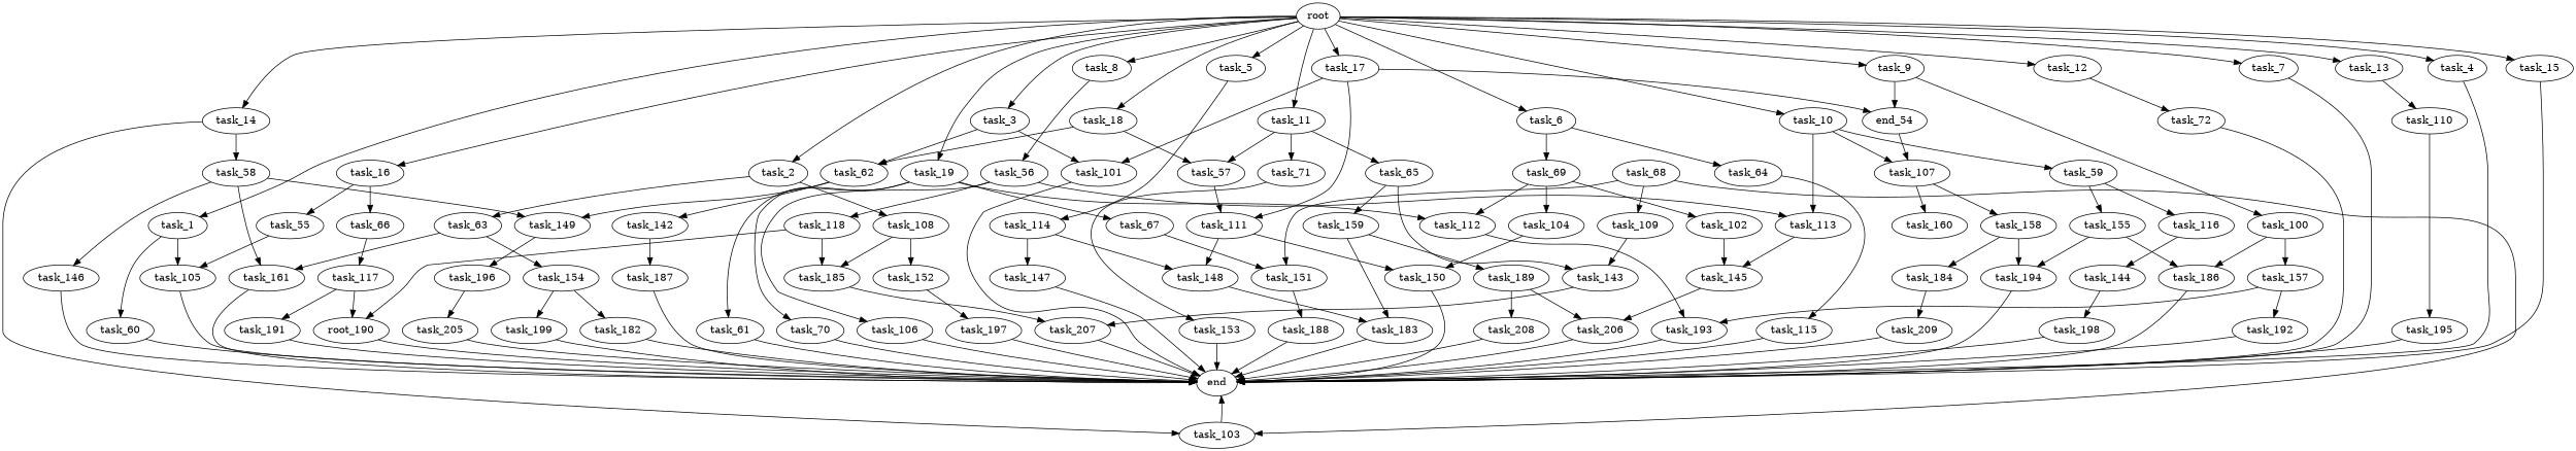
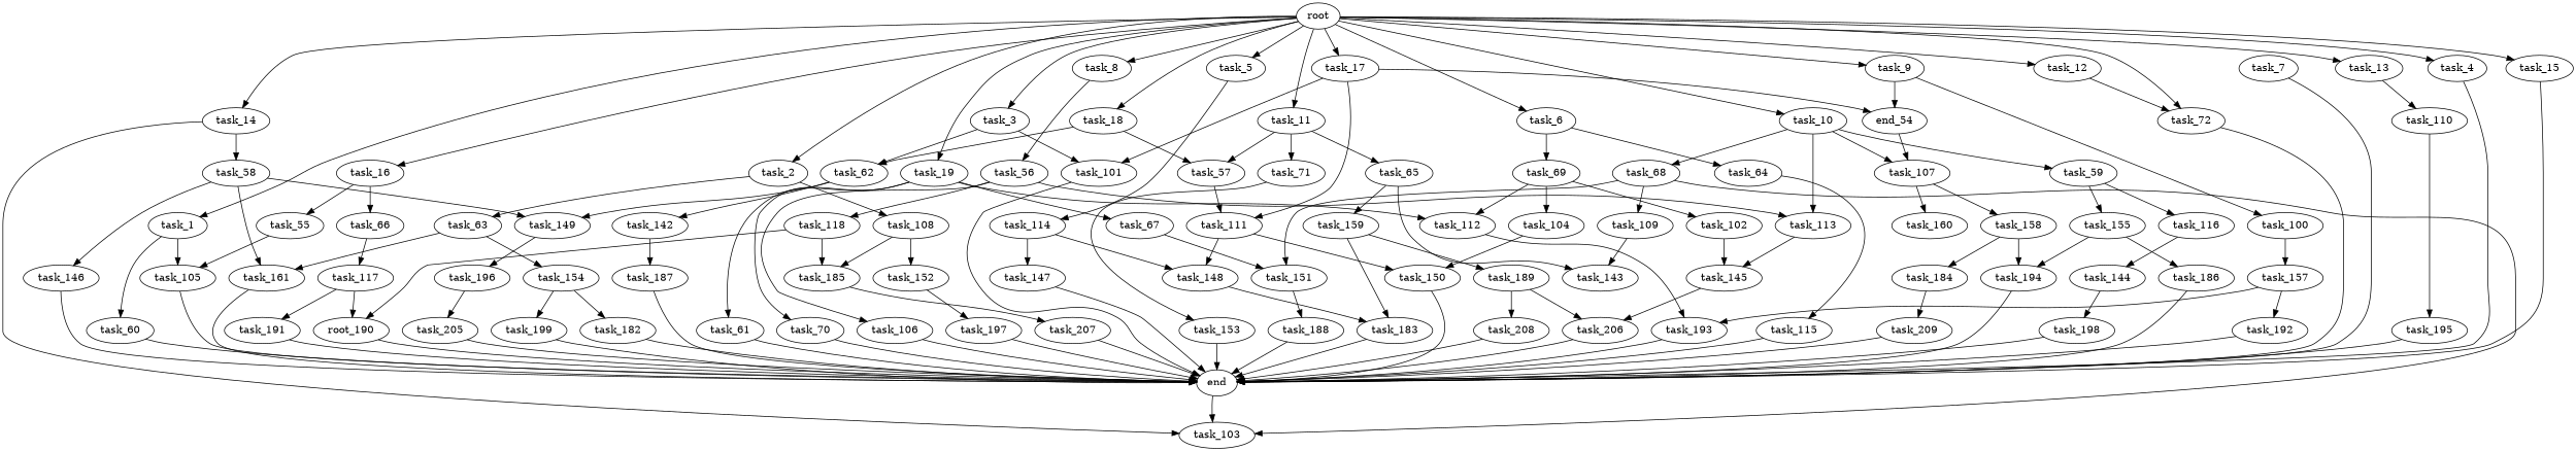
  digraph {
    root
    task_1
    task_2
    task_3
    task_4
    task_5
    task_6
    task_7
    task_8
    task_9
    task_10
    task_11
    task_12
    task_13
    task_14
    task_15
    task_16
    task_17
    task_18
    task_19
    task_60
    task_105
    task_63
    task_108
    task_62
    task_101
    end
    task_114
    task_64
    task_69
    task_56
    n32 [label=end_54]
    task_100
    task_59
    task_68
    task_107
    task_113
    task_57
    task_65
    task_71
    task_72
    task_110
    task_58
    task_103
    task_55
    task_66
    task_111
    task_61
    task_67
    task_70
    task_112
    task_161
    task_154
    task_152
    task_185
    task_149
    task_142
    task_148
    task_147
    task_115
    task_102
    task_104
    task_106
    task_118
    task_157
    task_186
    task_116
    task_155
    task_151
    task_109
    task_158
    task_160
    task_145
    task_143
    task_159
    task_153
    task_195
    task_146
    task_117
    task_150
    task_193
    n82 [label=root_190]
    task_196
    task_144
    task_194
    task_187
    task_182
    task_199
    task_207
    task_183
    task_189
    task_191
    task_188
    task_197
    task_192
    task_206
    task_184
    task_198
    task_205
    task_209
    task_208
    root -> task_1
    root -> task_2
    root -> task_3
    root -> task_4
    root -> task_5
    root -> task_6
-   root -> task_7
+   root -> task_72
    root -> task_8
    root -> task_9
    root -> task_10
    root -> task_11
    root -> task_12
    root -> task_13
    root -> task_14
    root -> task_15
    root -> task_16
    root -> task_17
    root -> task_18
    root -> task_19
    task_1 -> task_60
    task_1 -> task_105
    task_2 -> task_63
    task_2 -> task_108
    task_3 -> task_62
    task_3 -> task_101
    task_4 -> end
    task_5 -> task_114
    task_6 -> task_64
    task_6 -> task_69
    task_7 -> end
    task_8 -> task_56
    task_9 -> n32
    task_9 -> task_100
    task_10 -> task_59
+   task_10 -> task_68
    task_10 -> task_107
    task_10 -> task_113
    task_11 -> task_57
    task_11 -> task_65
    task_11 -> task_71
    task_12 -> task_72
    task_13 -> task_110
    task_14 -> task_58
    task_14 -> task_103
    task_15 -> end
    task_16 -> task_55
    task_16 -> task_66
    task_17 -> task_101
    task_17 -> n32
    task_17 -> task_111
    task_18 -> task_62
    task_18 -> task_57
    task_19 -> task_61
    task_19 -> task_67
    task_19 -> task_70
    task_19 -> task_112
    task_60 -> end
    task_105 -> end
    task_63 -> task_161
    task_63 -> task_154
    task_108 -> task_152
    task_108 -> task_185
    task_62 -> task_149
    task_62 -> task_142
    task_101 -> end
    task_114 -> task_148
    task_114 -> task_147
    task_64 -> task_115
    task_69 -> task_112
    task_69 -> task_102
    task_69 -> task_104
    task_56 -> task_113
    task_56 -> task_106
    task_56 -> task_118
    n32 -> task_107
    task_100 -> task_157
-   task_100 -> task_186
    task_59 -> task_116
    task_59 -> task_155
    task_68 -> task_103
    task_68 -> task_151
    task_68 -> task_109
    task_107 -> task_158
    task_107 -> task_160
    task_113 -> task_145
    task_57 -> task_111
    task_65 -> task_143
    task_65 -> task_159
    task_71 -> task_153
    task_72 -> end
    task_110 -> task_195
    task_58 -> task_161
    task_58 -> task_149
    task_58 -> task_146
-   task_103 -> end
+   end -> task_103
    task_55 -> task_105
    task_66 -> task_117
    task_111 -> task_148
    task_111 -> task_150
    task_61 -> end
    task_67 -> task_151
    task_70 -> end
    task_112 -> task_193
    task_161 -> end
    task_154 -> task_182
    task_154 -> task_199
    task_152 -> task_197
    task_185 -> task_207
    task_149 -> task_196
    task_142 -> task_187
    task_148 -> task_183
    task_147 -> end
    task_115 -> end
    task_102 -> task_145
    task_104 -> task_150
    task_106 -> end
    task_118 -> task_185
    task_118 -> n82
    task_157 -> task_193
    task_157 -> task_192
    task_186 -> end
    task_116 -> task_144
    task_155 -> task_186
    task_155 -> task_194
    task_151 -> task_188
    task_109 -> task_143
    task_158 -> task_194
    task_158 -> task_184
    task_145 -> task_206
-   task_143 -> task_207
    task_159 -> task_183
    task_159 -> task_189
    task_153 -> end
    task_195 -> end
    task_146 -> end
    task_117 -> n82
    task_117 -> task_191
    task_150 -> end
    task_193 -> end
    n82 -> end
    task_196 -> task_205
    task_144 -> task_198
    task_194 -> end
    task_187 -> end
    task_182 -> end
    task_199 -> end
    task_207 -> end
    task_183 -> end
    task_189 -> task_206
    task_189 -> task_208
    task_191 -> end
    task_188 -> end
    task_197 -> end
    task_192 -> end
    task_206 -> end
    task_184 -> task_209
    task_198 -> end
    task_205 -> end
    task_209 -> end
    task_208 -> end
  }
